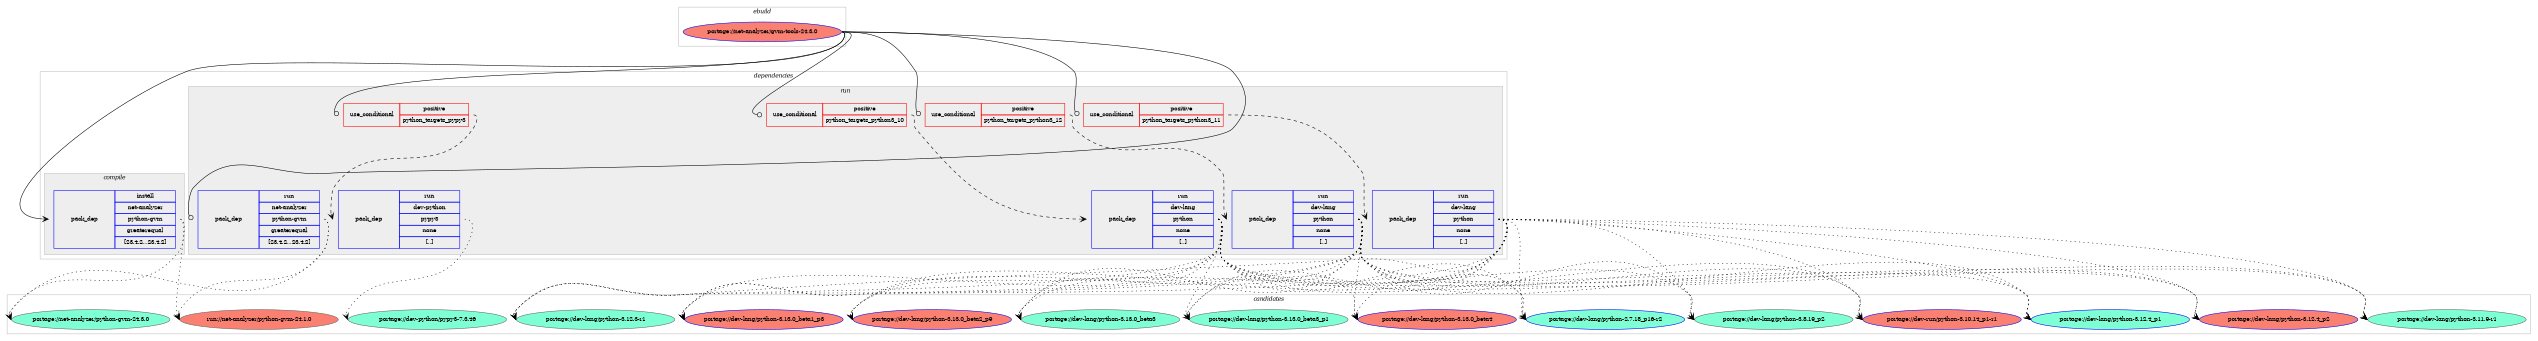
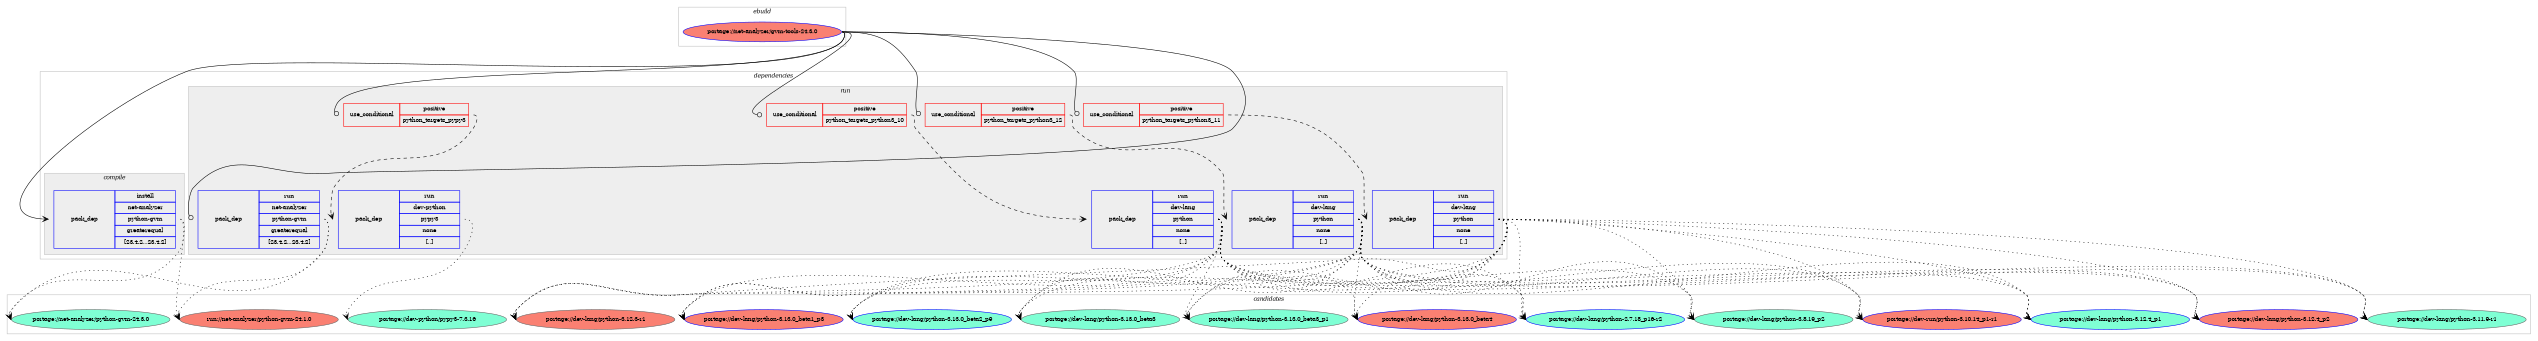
  digraph {
    compound=true
    concentrate=true
    fontname="DejaVu Serif"
    fontsize=10
    newrank=true
    rankdir=TB
    ranksep=1.5
    node [color=blue fontname="DejaVu Serif" fontsize=10 style=filled]
    edge [arrowhead=vee fontname="DejaVu Serif" headport=w style=dotted tailport=e weight=100]
    n1 [fillcolor=salmon label="portage://net-analyzer/gvm-tools-24.3.0" width=4]
    n2 [label=<<TABLE BORDER="0" CELLBORDER="1" CELLSPACING="0" CELLPADDING="4" WIDTH="220"><TR><TD ROWSPAN="6" CELLPADDING="30">pack_dep</TD></TR><TR><TD WIDTH="110">install</TD></TR><TR><TD>net-analyzer</TD></TR><TR><TD>python-gvm</TD></TR><TR><TD>greaterequal</TD></TR><TR><TD>[23.4.2,,,23.4.2]</TD></TR></TABLE>> shape=none style=""]
    n3 [label=<<TABLE BORDER="0" CELLBORDER="1" CELLSPACING="0" CELLPADDING="4" WIDTH="220"><TR><TD ROWSPAN="6" CELLPADDING="30">pack_dep</TD></TR><TR><TD WIDTH="110">run</TD></TR><TR><TD>dev-python</TD></TR><TR><TD>pypy3</TD></TR><TR><TD>none</TD></TR><TR><TD>[,,]</TD></TR></TABLE>> shape=none style=""]
    n4 [color=red label=<<TABLE BORDER="0" CELLBORDER="1" CELLSPACING="0" CELLPADDING="4"><TR><TD ROWSPAN="3" CELLPADDING="10">use_conditional</TD></TR><TR><TD>positive</TD></TR><TR><TD>python_targets_pypy3</TD></TR></TABLE>> shape=none style=""]
    n5 [label=<<TABLE BORDER="0" CELLBORDER="1" CELLSPACING="0" CELLPADDING="4" WIDTH="220"><TR><TD ROWSPAN="6" CELLPADDING="30">pack_dep</TD></TR><TR><TD WIDTH="110">run</TD></TR><TR><TD>dev-lang</TD></TR><TR><TD>python</TD></TR><TR><TD>none</TD></TR><TR><TD>[,,]</TD></TR></TABLE>> shape=none style=""]
    n6 [color=red label=<<TABLE BORDER="0" CELLBORDER="1" CELLSPACING="0" CELLPADDING="4"><TR><TD ROWSPAN="3" CELLPADDING="10">use_conditional</TD></TR><TR><TD>positive</TD></TR><TR><TD>python_targets_python3_10</TD></TR></TABLE>> shape=none style=""]
    n7 [label=<<TABLE BORDER="0" CELLBORDER="1" CELLSPACING="0" CELLPADDING="4" WIDTH="220"><TR><TD ROWSPAN="6" CELLPADDING="30">pack_dep</TD></TR><TR><TD WIDTH="110">run</TD></TR><TR><TD>dev-lang</TD></TR><TR><TD>python</TD></TR><TR><TD>none</TD></TR><TR><TD>[,,]</TD></TR></TABLE>> shape=none style=""]
    n8 [color=red label=<<TABLE BORDER="0" CELLBORDER="1" CELLSPACING="0" CELLPADDING="4"><TR><TD ROWSPAN="3" CELLPADDING="10">use_conditional</TD></TR><TR><TD>positive</TD></TR><TR><TD>python_targets_python3_11</TD></TR></TABLE>> shape=none style=""]
    n9 [label=<<TABLE BORDER="0" CELLBORDER="1" CELLSPACING="0" CELLPADDING="4" WIDTH="220"><TR><TD ROWSPAN="6" CELLPADDING="30">pack_dep</TD></TR><TR><TD WIDTH="110">run</TD></TR><TR><TD>dev-lang</TD></TR><TR><TD>python</TD></TR><TR><TD>none</TD></TR><TR><TD>[,,]</TD></TR></TABLE>> shape=none style=""]
    n10 [color=red label=<<TABLE BORDER="0" CELLBORDER="1" CELLSPACING="0" CELLPADDING="4"><TR><TD ROWSPAN="3" CELLPADDING="10">use_conditional</TD></TR><TR><TD>positive</TD></TR><TR><TD>python_targets_python3_12</TD></TR></TABLE>> shape=none style=""]
    n11 [label=<<TABLE BORDER="0" CELLBORDER="1" CELLSPACING="0" CELLPADDING="4" WIDTH="220"><TR><TD ROWSPAN="6" CELLPADDING="30">pack_dep</TD></TR><TR><TD WIDTH="110">run</TD></TR><TR><TD>net-analyzer</TD></TR><TR><TD>python-gvm</TD></TR><TR><TD>greaterequal</TD></TR><TR><TD>[23.4.2,,,23.4.2]</TD></TR></TABLE>> shape=none style=""]
    n12 [color=gray40 fillcolor=aquamarine label="portage://net-analyzer/python-gvm-24.3.0" width=4]
    n13 [color=gray40 fillcolor=salmon label="run://net-analyzer/python-gvm-24.1.0" width=4]
-   n14 [color=gray40 fillcolor=aquamarine label="portage://dev-python/pypy3-7.3.46" width=4]
+   n14 [color=gray40 fillcolor=aquamarine label="portage://dev-python/pypy3-7.3.16" width=4]
    n15 [fillcolor=salmon label="portage://dev-lang/python-3.13.0_beta4" width=4]
    n16 [color=gray40 fillcolor=aquamarine label="portage://dev-lang/python-3.13.0_beta3_p1" width=4]
    n17 [color=gray40 fillcolor=aquamarine label="portage://dev-lang/python-3.13.0_beta3" width=4]
-   n18 [fillcolor=salmon label="portage://dev-lang/python-3.13.0_beta2_p9" width=4]
+   n18 [fillcolor=aquamarine label="portage://dev-lang/python-3.13.0_beta2_p9" width=4]
    n19 [fillcolor=salmon label="portage://dev-lang/python-3.13.0_beta1_p3" width=4]
    n20 [fillcolor=salmon label="portage://dev-lang/python-3.12.4_p2" width=4]
    n21 [fillcolor=aquamarine label="portage://dev-lang/python-3.12.4_p1" width=4]
-   n22 [color=gray40 fillcolor=aquamarine label="portage://dev-lang/python-3.12.3-r1" width=4]
+   n22 [color=gray40 fillcolor=salmon label="portage://dev-lang/python-3.12.3-r1" width=4]
    n23 [color=gray40 fillcolor=aquamarine label="portage://dev-lang/python-3.11.9-r1" width=4]
    n24 [fillcolor=salmon label="portage://dev-run/python-3.10.14_p1-r1" width=4]
    n25 [color=gray40 fillcolor=aquamarine label="portage://dev-lang/python-3.8.19_p2" width=4]
    n26 [fillcolor=aquamarine label="portage://dev-lang/python-2.7.18_p16-r2" width=4]
    subgraph cluster_1 {
      color=gray
      label=<<i>ebuild</i>>
      n1
    }
    subgraph cluster_2 {
      color=gray
      label=<<i>dependencies</i>>
      subgraph cluster_3 {
        color=gray
        fillcolor="#eeeeee"
        label=<<i>run</i>>
        style=filled
        subgraph sub_4 {
          color=gray
          fillcolor="#eeeeee"
          label=<<i>run</i>>
          style=filled
          n4
          subgraph sub_5 {
            color=gray
            fillcolor="#eeeeee"
            label=<<i>run</i>>
            style=filled
            n3
          }
        }
        subgraph sub_6 {
          color=gray
          fillcolor="#eeeeee"
          label=<<i>run</i>>
          style=filled
          n6
          subgraph sub_7 {
            color=gray
            fillcolor="#eeeeee"
            label=<<i>run</i>>
            style=filled
            n5
          }
        }
        subgraph sub_8 {
          color=gray
          fillcolor="#eeeeee"
          label=<<i>run</i>>
          style=filled
          n8
          subgraph sub_9 {
            color=gray
            fillcolor="#eeeeee"
            label=<<i>run</i>>
            style=filled
            n7
          }
        }
        subgraph sub_10 {
          color=gray
          fillcolor="#eeeeee"
          label=<<i>run</i>>
          style=filled
          n10
          subgraph sub_11 {
            color=gray
            fillcolor="#eeeeee"
            label=<<i>run</i>>
            style=filled
            n9
          }
        }
        subgraph sub_12 {
          color=gray
          fillcolor="#eeeeee"
          label=<<i>run</i>>
          style=filled
          n11
        }
      }
      subgraph cluster_13 {
        color=gray
        fillcolor="#eeeeee"
        label=<<i>compile</i>>
        style=filled
        subgraph sub_14 {
          color=gray
          fillcolor="#eeeeee"
          label=<<i>compile</i>>
          style=filled
          n2
        }
      }
      subgraph cluster_15 {
        color=gray
        fillcolor="#eeeeee"
        label=<<i>compile and run</i>>
        style=filled
      }
    }
    subgraph cluster_16 {
      color=gray
      label=<<i>candidates</i>>
      rank=same
      subgraph sub_17 {
        color=black
        label=<<i>candidates</i>>
        nodesep=1
        rank=same
        n12
        n13
      }
      subgraph sub_18 {
        color=black
        label=<<i>candidates</i>>
        nodesep=1
        rank=same
        n14
      }
      subgraph sub_19 {
        color=black
        label=<<i>candidates</i>>
        nodesep=1
        rank=same
        n15
        n16
        n17
        n18
        n19
        n20
        n21
        n22
        n23
        n24
        n25
        n26
      }
      subgraph sub_20 {
        color=black
        label=<<i>candidates</i>>
        nodesep=1
        rank=same
        n15
        n16
        n17
        n18
        n19
        n20
        n21
        n22
        n23
        n24
        n25
        n26
      }
      subgraph sub_21 {
        color=black
        label=<<i>candidates</i>>
        nodesep=1
        rank=same
        n15
        n16
        n17
        n18
        n19
        n20
        n21
        n22
        n23
        n24
        n25
        n26
      }
      subgraph sub_22 {
        color=black
        label=<<i>candidates</i>>
        nodesep=1
        rank=same
        n12
        n13
      }
    }
    n1 -> n2 [style=solid weight=20]
    n1 -> n4 [arrowhead=odot style=solid weight=20]
    n1 -> n6 [arrowhead=odot style=solid weight=20]
    n1 -> n8 [arrowhead=odot style=solid weight=20]
    n1 -> n10 [arrowhead=odot style=solid weight=20]
    n1 -> n11 [arrowhead=odot style=solid weight=20]
    n2 -> n12
    n2 -> n13
    n3 -> n14
    n4 -> n3 [style=dashed weight=20]
    n5 -> n15
    n5 -> n16
    n5 -> n17
    n5 -> n18
    n5 -> n19
    n5 -> n20
    n5 -> n21
    n5 -> n22
    n5 -> n23
    n5 -> n24
    n5 -> n25
    n5 -> n26
    n6 -> n5 [style=dashed weight=20]
    n7 -> n15
    n7 -> n16
    n7 -> n17
    n7 -> n18
    n7 -> n19
    n7 -> n20
    n7 -> n21
    n7 -> n22
    n7 -> n23
    n7 -> n24
    n7 -> n25
    n7 -> n26
    n8 -> n7 [style=dashed weight=20]
    n9 -> n15
    n9 -> n16
    n9 -> n17
    n9 -> n18
    n9 -> n19
    n9 -> n20
    n9 -> n21
    n9 -> n22
    n9 -> n23
    n9 -> n24
    n9 -> n25
    n9 -> n26
    n10 -> n9 [style=dashed weight=20]
    n11 -> n12
    n11 -> n13
  }
